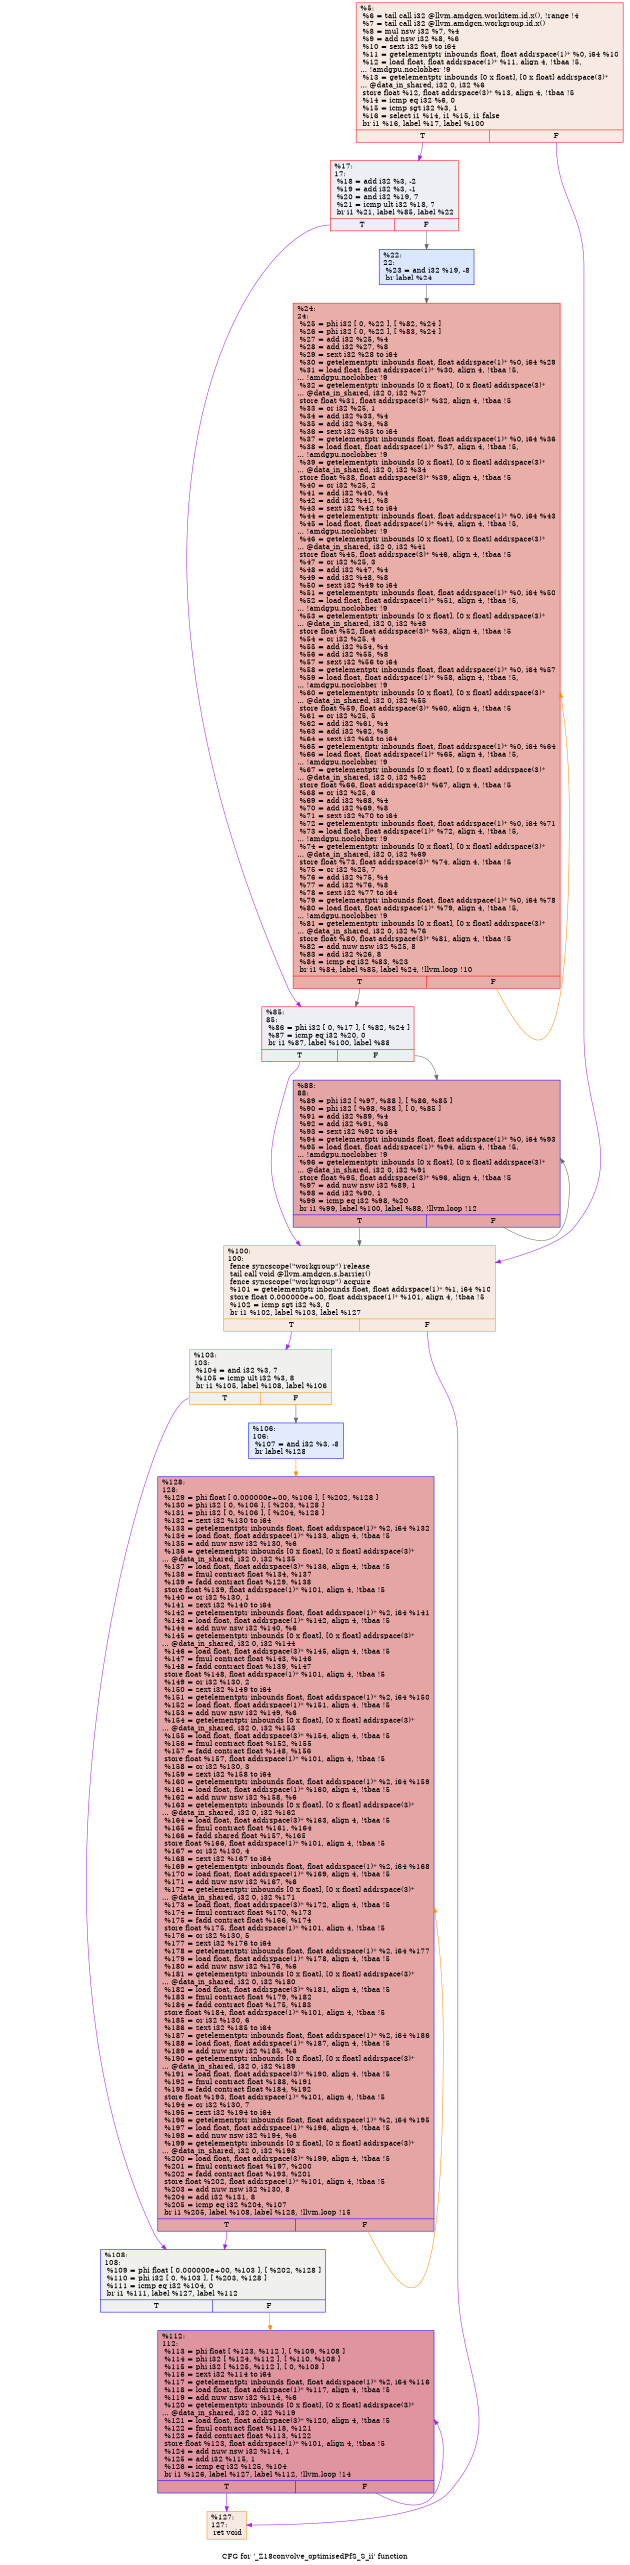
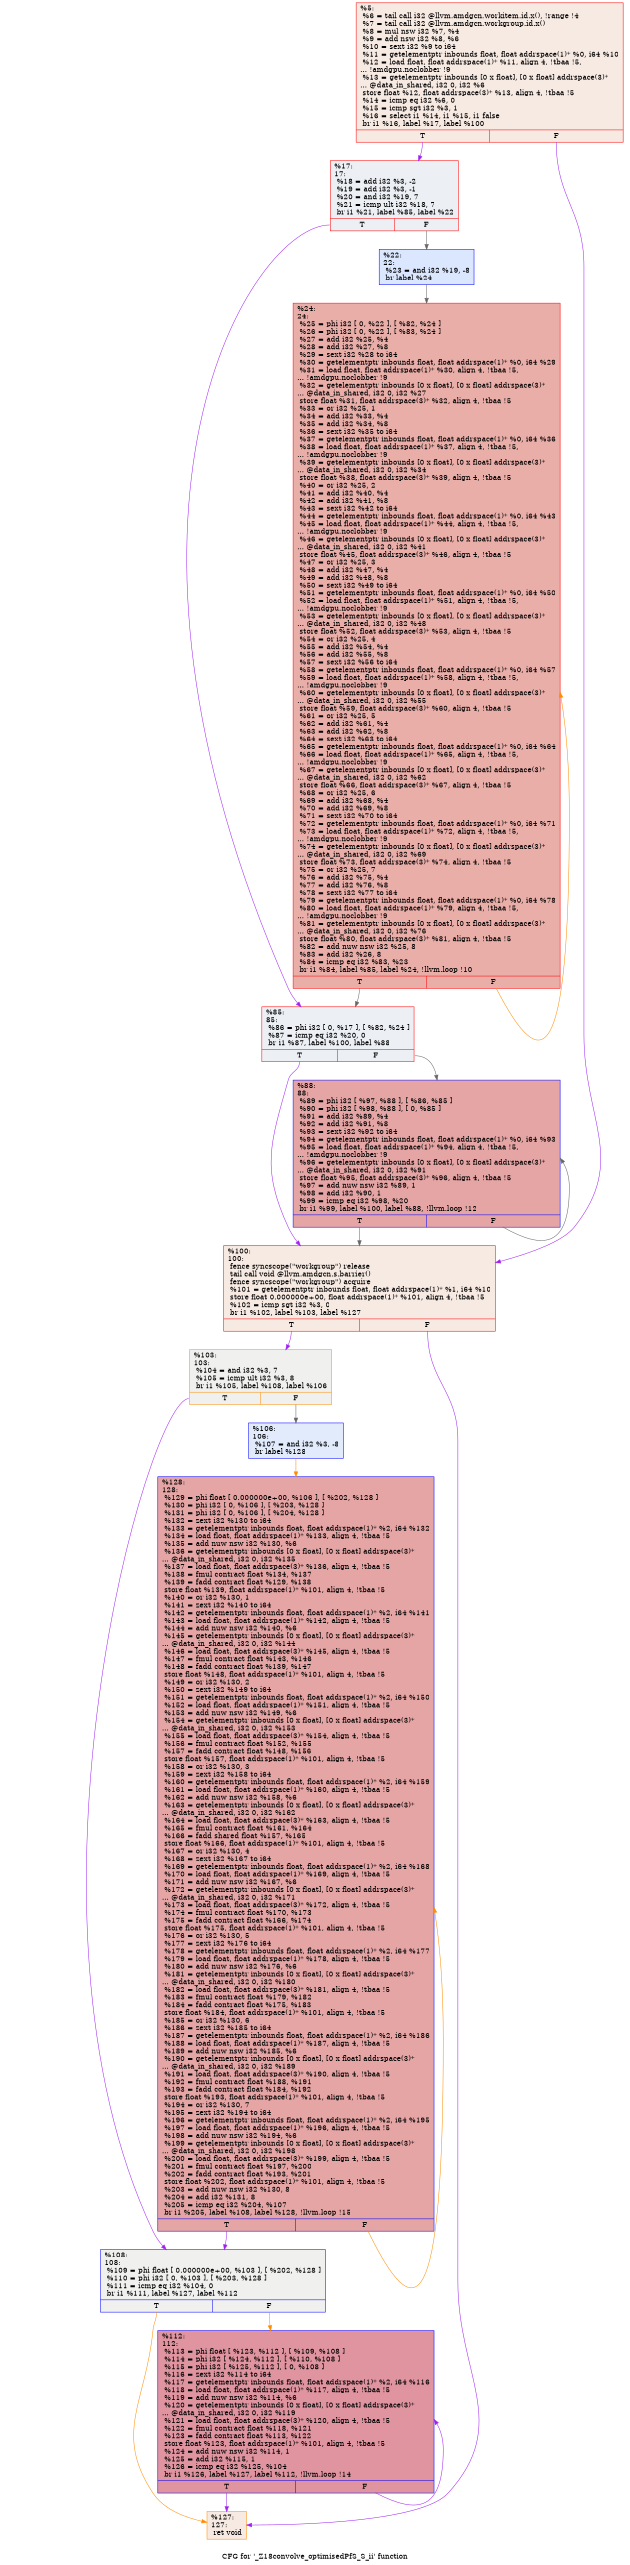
  digraph {
    label="CFG for '_Z18convolve_optimisedPfS_S_ii' function"
    node [color=blue fillcolor="#eed0c070" shape=record style=filled]
    edge [color=purple tailport=s0]
    n1 [color=red label="{%5:\l  %6 = tail call i32 @llvm.amdgcn.workitem.id.x(), !range !4\l  %7 = tail call i32 @llvm.amdgcn.workgroup.id.x()\l  %8 = mul nsw i32 %7, %4\l  %9 = add nsw i32 %8, %6\l  %10 = sext i32 %9 to i64\l  %11 = getelementptr inbounds float, float addrspace(1)* %0, i64 %10\l  %12 = load float, float addrspace(1)* %11, align 4, !tbaa !5,\l... !amdgpu.noclobber !9\l  %13 = getelementptr inbounds [0 x float], [0 x float] addrspace(3)*\l... @data_in_shared, i32 0, i32 %6\l  store float %12, float addrspace(3)* %13, align 4, !tbaa !5\l  %14 = icmp eq i32 %6, 0\l  %15 = icmp sgt i32 %3, 1\l  %16 = select i1 %14, i1 %15, i1 false\l  br i1 %16, label %17, label %100\l|{<s0>T|<s1>F}}"]
    n2 [color=red fillcolor="#d4dbe670" label="{%17:\l17:                                               \l  %18 = add i32 %3, -2\l  %19 = add i32 %3, -1\l  %20 = and i32 %19, 7\l  %21 = icmp ult i32 %18, 7\l  br i1 %21, label %85, label %22\l|{<s0>T|<s1>F}}"]
-   n3 [color=darkorange label="{%100:\l100:                                              \l  fence syncscope(\"workgroup\") release\l  tail call void @llvm.amdgcn.s.barrier()\l  fence syncscope(\"workgroup\") acquire\l  %101 = getelementptr inbounds float, float addrspace(1)* %1, i64 %10\l  store float 0.000000e+00, float addrspace(1)* %101, align 4, !tbaa !5\l  %102 = icmp sgt i32 %3, 0\l  br i1 %102, label %103, label %127\l|{<s0>T|<s1>F}}"]
+   n3 [color=red label="{%100:\l100:                                              \l  fence syncscope(\"workgroup\") release\l  tail call void @llvm.amdgcn.s.barrier()\l  fence syncscope(\"workgroup\") acquire\l  %101 = getelementptr inbounds float, float addrspace(1)* %1, i64 %10\l  store float 0.000000e+00, float addrspace(1)* %101, align 4, !tbaa !5\l  %102 = icmp sgt i32 %3, 0\l  br i1 %102, label %103, label %127\l|{<s0>T|<s1>F}}"]
    n4 [color=red fillcolor="#d4dbe670" label="{%85:\l85:                                               \l  %86 = phi i32 [ 0, %17 ], [ %82, %24 ]\l  %87 = icmp eq i32 %20, 0\l  br i1 %87, label %100, label %88\l|{<s0>T|<s1>F}}"]
    n5 [fillcolor="#aec9fc70" label="{%22:\l22:                                               \l  %23 = and i32 %19, -8\l  br label %24\l}"]
    n6 [color=darkorange fillcolor="#dedcdb70" label="{%103:\l103:                                              \l  %104 = and i32 %3, 7\l  %105 = icmp ult i32 %3, 8\l  br i1 %105, label %108, label %106\l|{<s0>T|<s1>F}}"]
    n7 [color=darkorange label="{%127:\l127:                                              \l  ret void\l}"]
    n8 [fillcolor="#c5333470" label="{%88:\l88:                                               \l  %89 = phi i32 [ %97, %88 ], [ %86, %85 ]\l  %90 = phi i32 [ %98, %88 ], [ 0, %85 ]\l  %91 = add i32 %89, %4\l  %92 = add i32 %91, %8\l  %93 = sext i32 %92 to i64\l  %94 = getelementptr inbounds float, float addrspace(1)* %0, i64 %93\l  %95 = load float, float addrspace(1)* %94, align 4, !tbaa !5,\l... !amdgpu.noclobber !9\l  %96 = getelementptr inbounds [0 x float], [0 x float] addrspace(3)*\l... @data_in_shared, i32 0, i32 %91\l  store float %95, float addrspace(3)* %96, align 4, !tbaa !5\l  %97 = add nuw nsw i32 %89, 1\l  %98 = add i32 %90, 1\l  %99 = icmp eq i32 %98, %20\l  br i1 %99, label %100, label %88, !llvm.loop !12\l|{<s0>T|<s1>F}}"]
    n9 [color=red fillcolor="#d0473d70" label="{%24:\l24:                                               \l  %25 = phi i32 [ 0, %22 ], [ %82, %24 ]\l  %26 = phi i32 [ 0, %22 ], [ %83, %24 ]\l  %27 = add i32 %25, %4\l  %28 = add i32 %27, %8\l  %29 = sext i32 %28 to i64\l  %30 = getelementptr inbounds float, float addrspace(1)* %0, i64 %29\l  %31 = load float, float addrspace(1)* %30, align 4, !tbaa !5,\l... !amdgpu.noclobber !9\l  %32 = getelementptr inbounds [0 x float], [0 x float] addrspace(3)*\l... @data_in_shared, i32 0, i32 %27\l  store float %31, float addrspace(3)* %32, align 4, !tbaa !5\l  %33 = or i32 %25, 1\l  %34 = add i32 %33, %4\l  %35 = add i32 %34, %8\l  %36 = sext i32 %35 to i64\l  %37 = getelementptr inbounds float, float addrspace(1)* %0, i64 %36\l  %38 = load float, float addrspace(1)* %37, align 4, !tbaa !5,\l... !amdgpu.noclobber !9\l  %39 = getelementptr inbounds [0 x float], [0 x float] addrspace(3)*\l... @data_in_shared, i32 0, i32 %34\l  store float %38, float addrspace(3)* %39, align 4, !tbaa !5\l  %40 = or i32 %25, 2\l  %41 = add i32 %40, %4\l  %42 = add i32 %41, %8\l  %43 = sext i32 %42 to i64\l  %44 = getelementptr inbounds float, float addrspace(1)* %0, i64 %43\l  %45 = load float, float addrspace(1)* %44, align 4, !tbaa !5,\l... !amdgpu.noclobber !9\l  %46 = getelementptr inbounds [0 x float], [0 x float] addrspace(3)*\l... @data_in_shared, i32 0, i32 %41\l  store float %45, float addrspace(3)* %46, align 4, !tbaa !5\l  %47 = or i32 %25, 3\l  %48 = add i32 %47, %4\l  %49 = add i32 %48, %8\l  %50 = sext i32 %49 to i64\l  %51 = getelementptr inbounds float, float addrspace(1)* %0, i64 %50\l  %52 = load float, float addrspace(1)* %51, align 4, !tbaa !5,\l... !amdgpu.noclobber !9\l  %53 = getelementptr inbounds [0 x float], [0 x float] addrspace(3)*\l... @data_in_shared, i32 0, i32 %48\l  store float %52, float addrspace(3)* %53, align 4, !tbaa !5\l  %54 = or i32 %25, 4\l  %55 = add i32 %54, %4\l  %56 = add i32 %55, %8\l  %57 = sext i32 %56 to i64\l  %58 = getelementptr inbounds float, float addrspace(1)* %0, i64 %57\l  %59 = load float, float addrspace(1)* %58, align 4, !tbaa !5,\l... !amdgpu.noclobber !9\l  %60 = getelementptr inbounds [0 x float], [0 x float] addrspace(3)*\l... @data_in_shared, i32 0, i32 %55\l  store float %59, float addrspace(3)* %60, align 4, !tbaa !5\l  %61 = or i32 %25, 5\l  %62 = add i32 %61, %4\l  %63 = add i32 %62, %8\l  %64 = sext i32 %63 to i64\l  %65 = getelementptr inbounds float, float addrspace(1)* %0, i64 %64\l  %66 = load float, float addrspace(1)* %65, align 4, !tbaa !5,\l... !amdgpu.noclobber !9\l  %67 = getelementptr inbounds [0 x float], [0 x float] addrspace(3)*\l... @data_in_shared, i32 0, i32 %62\l  store float %66, float addrspace(3)* %67, align 4, !tbaa !5\l  %68 = or i32 %25, 6\l  %69 = add i32 %68, %4\l  %70 = add i32 %69, %8\l  %71 = sext i32 %70 to i64\l  %72 = getelementptr inbounds float, float addrspace(1)* %0, i64 %71\l  %73 = load float, float addrspace(1)* %72, align 4, !tbaa !5,\l... !amdgpu.noclobber !9\l  %74 = getelementptr inbounds [0 x float], [0 x float] addrspace(3)*\l... @data_in_shared, i32 0, i32 %69\l  store float %73, float addrspace(3)* %74, align 4, !tbaa !5\l  %75 = or i32 %25, 7\l  %76 = add i32 %75, %4\l  %77 = add i32 %76, %8\l  %78 = sext i32 %77 to i64\l  %79 = getelementptr inbounds float, float addrspace(1)* %0, i64 %78\l  %80 = load float, float addrspace(1)* %79, align 4, !tbaa !5,\l... !amdgpu.noclobber !9\l  %81 = getelementptr inbounds [0 x float], [0 x float] addrspace(3)*\l... @data_in_shared, i32 0, i32 %76\l  store float %80, float addrspace(3)* %81, align 4, !tbaa !5\l  %82 = add nuw nsw i32 %25, 8\l  %83 = add i32 %26, 8\l  %84 = icmp eq i32 %83, %23\l  br i1 %84, label %85, label %24, !llvm.loop !10\l|{<s0>T|<s1>F}}"]
    n10 [fillcolor="#dedcdb70" label="{%108:\l108:                                              \l  %109 = phi float [ 0.000000e+00, %103 ], [ %202, %128 ]\l  %110 = phi i32 [ 0, %103 ], [ %203, %128 ]\l  %111 = icmp eq i32 %104, 0\l  br i1 %111, label %127, label %112\l|{<s0>T|<s1>F}}"]
    n11 [fillcolor="#bbd1f870" label="{%106:\l106:                                              \l  %107 = and i32 %3, -8\l  br label %128\l}"]
    n12 [fillcolor="#b70d2870" label="{%112:\l112:                                              \l  %113 = phi float [ %123, %112 ], [ %109, %108 ]\l  %114 = phi i32 [ %124, %112 ], [ %110, %108 ]\l  %115 = phi i32 [ %125, %112 ], [ 0, %108 ]\l  %116 = zext i32 %114 to i64\l  %117 = getelementptr inbounds float, float addrspace(1)* %2, i64 %116\l  %118 = load float, float addrspace(1)* %117, align 4, !tbaa !5\l  %119 = add nuw nsw i32 %114, %6\l  %120 = getelementptr inbounds [0 x float], [0 x float] addrspace(3)*\l... @data_in_shared, i32 0, i32 %119\l  %121 = load float, float addrspace(3)* %120, align 4, !tbaa !5\l  %122 = fmul contract float %118, %121\l  %123 = fadd contract float %113, %122\l  store float %123, float addrspace(1)* %101, align 4, !tbaa !5\l  %124 = add nuw nsw i32 %114, 1\l  %125 = add i32 %115, 1\l  %126 = icmp eq i32 %125, %104\l  br i1 %126, label %127, label %112, !llvm.loop !14\l|{<s0>T|<s1>F}}"]
    n13 [fillcolor="#c5333470" label="{%128:\l128:                                              \l  %129 = phi float [ 0.000000e+00, %106 ], [ %202, %128 ]\l  %130 = phi i32 [ 0, %106 ], [ %203, %128 ]\l  %131 = phi i32 [ 0, %106 ], [ %204, %128 ]\l  %132 = zext i32 %130 to i64\l  %133 = getelementptr inbounds float, float addrspace(1)* %2, i64 %132\l  %134 = load float, float addrspace(1)* %133, align 4, !tbaa !5\l  %135 = add nuw nsw i32 %130, %6\l  %136 = getelementptr inbounds [0 x float], [0 x float] addrspace(3)*\l... @data_in_shared, i32 0, i32 %135\l  %137 = load float, float addrspace(3)* %136, align 4, !tbaa !5\l  %138 = fmul contract float %134, %137\l  %139 = fadd contract float %129, %138\l  store float %139, float addrspace(1)* %101, align 4, !tbaa !5\l  %140 = or i32 %130, 1\l  %141 = zext i32 %140 to i64\l  %142 = getelementptr inbounds float, float addrspace(1)* %2, i64 %141\l  %143 = load float, float addrspace(1)* %142, align 4, !tbaa !5\l  %144 = add nuw nsw i32 %140, %6\l  %145 = getelementptr inbounds [0 x float], [0 x float] addrspace(3)*\l... @data_in_shared, i32 0, i32 %144\l  %146 = load float, float addrspace(3)* %145, align 4, !tbaa !5\l  %147 = fmul contract float %143, %146\l  %148 = fadd contract float %139, %147\l  store float %148, float addrspace(1)* %101, align 4, !tbaa !5\l  %149 = or i32 %130, 2\l  %150 = zext i32 %149 to i64\l  %151 = getelementptr inbounds float, float addrspace(1)* %2, i64 %150\l  %152 = load float, float addrspace(1)* %151, align 4, !tbaa !5\l  %153 = add nuw nsw i32 %149, %6\l  %154 = getelementptr inbounds [0 x float], [0 x float] addrspace(3)*\l... @data_in_shared, i32 0, i32 %153\l  %155 = load float, float addrspace(3)* %154, align 4, !tbaa !5\l  %156 = fmul contract float %152, %155\l  %157 = fadd contract float %148, %156\l  store float %157, float addrspace(1)* %101, align 4, !tbaa !5\l  %158 = or i32 %130, 3\l  %159 = zext i32 %158 to i64\l  %160 = getelementptr inbounds float, float addrspace(1)* %2, i64 %159\l  %161 = load float, float addrspace(1)* %160, align 4, !tbaa !5\l  %162 = add nuw nsw i32 %158, %6\l  %163 = getelementptr inbounds [0 x float], [0 x float] addrspace(3)*\l... @data_in_shared, i32 0, i32 %162\l  %164 = load float, float addrspace(3)* %163, align 4, !tbaa !5\l  %165 = fmul contract float %161, %164\l  %166 = fadd shared float %157, %165\l  store float %166, float addrspace(1)* %101, align 4, !tbaa !5\l  %167 = or i32 %130, 4\l  %168 = zext i32 %167 to i64\l  %169 = getelementptr inbounds float, float addrspace(1)* %2, i64 %168\l  %170 = load float, float addrspace(1)* %169, align 4, !tbaa !5\l  %171 = add nuw nsw i32 %167, %6\l  %172 = getelementptr inbounds [0 x float], [0 x float] addrspace(3)*\l... @data_in_shared, i32 0, i32 %171\l  %173 = load float, float addrspace(3)* %172, align 4, !tbaa !5\l  %174 = fmul contract float %170, %173\l  %175 = fadd contract float %166, %174\l  store float %175, float addrspace(1)* %101, align 4, !tbaa !5\l  %176 = or i32 %130, 5\l  %177 = zext i32 %176 to i64\l  %178 = getelementptr inbounds float, float addrspace(1)* %2, i64 %177\l  %179 = load float, float addrspace(1)* %178, align 4, !tbaa !5\l  %180 = add nuw nsw i32 %176, %6\l  %181 = getelementptr inbounds [0 x float], [0 x float] addrspace(3)*\l... @data_in_shared, i32 0, i32 %180\l  %182 = load float, float addrspace(3)* %181, align 4, !tbaa !5\l  %183 = fmul contract float %179, %182\l  %184 = fadd contract float %175, %183\l  store float %184, float addrspace(1)* %101, align 4, !tbaa !5\l  %185 = or i32 %130, 6\l  %186 = zext i32 %185 to i64\l  %187 = getelementptr inbounds float, float addrspace(1)* %2, i64 %186\l  %188 = load float, float addrspace(1)* %187, align 4, !tbaa !5\l  %189 = add nuw nsw i32 %185, %6\l  %190 = getelementptr inbounds [0 x float], [0 x float] addrspace(3)*\l... @data_in_shared, i32 0, i32 %189\l  %191 = load float, float addrspace(3)* %190, align 4, !tbaa !5\l  %192 = fmul contract float %188, %191\l  %193 = fadd contract float %184, %192\l  store float %193, float addrspace(1)* %101, align 4, !tbaa !5\l  %194 = or i32 %130, 7\l  %195 = zext i32 %194 to i64\l  %196 = getelementptr inbounds float, float addrspace(1)* %2, i64 %195\l  %197 = load float, float addrspace(1)* %196, align 4, !tbaa !5\l  %198 = add nuw nsw i32 %194, %6\l  %199 = getelementptr inbounds [0 x float], [0 x float] addrspace(3)*\l... @data_in_shared, i32 0, i32 %198\l  %200 = load float, float addrspace(3)* %199, align 4, !tbaa !5\l  %201 = fmul contract float %197, %200\l  %202 = fadd contract float %193, %201\l  store float %202, float addrspace(1)* %101, align 4, !tbaa !5\l  %203 = add nuw nsw i32 %130, 8\l  %204 = add i32 %131, 8\l  %205 = icmp eq i32 %204, %107\l  br i1 %205, label %108, label %128, !llvm.loop !15\l|{<s0>T|<s1>F}}"]
    n1 -> n2
    n1 -> n3 [tailport=s1]
    n2 -> n4
    n2 -> n5 [color=gray40 tailport=s1]
    n3 -> n6
    n3 -> n7 [tailport=s1]
    n4 -> n3
    n4 -> n8 [color=gray40 tailport=s1]
    n5 -> n9 [color=gray40]
    n6 -> n10
    n6 -> n11 [color=gray40 tailport=s1]
    n8 -> n3 [color=gray40]
    n8 -> n8 [color=gray40 tailport=s1]
    n9 -> n4 [color=gray40]
    n9 -> n9 [color=darkorange tailport=s1]
+   n10 -> n7 [color=darkorange]
    n10 -> n12 [color=darkorange tailport=s1]
    n11 -> n13 [color=darkorange]
    n12 -> n7
    n12 -> n12 [tailport=s1]
    n13 -> n10
    n13 -> n13 [color=darkorange tailport=s1]
  }
